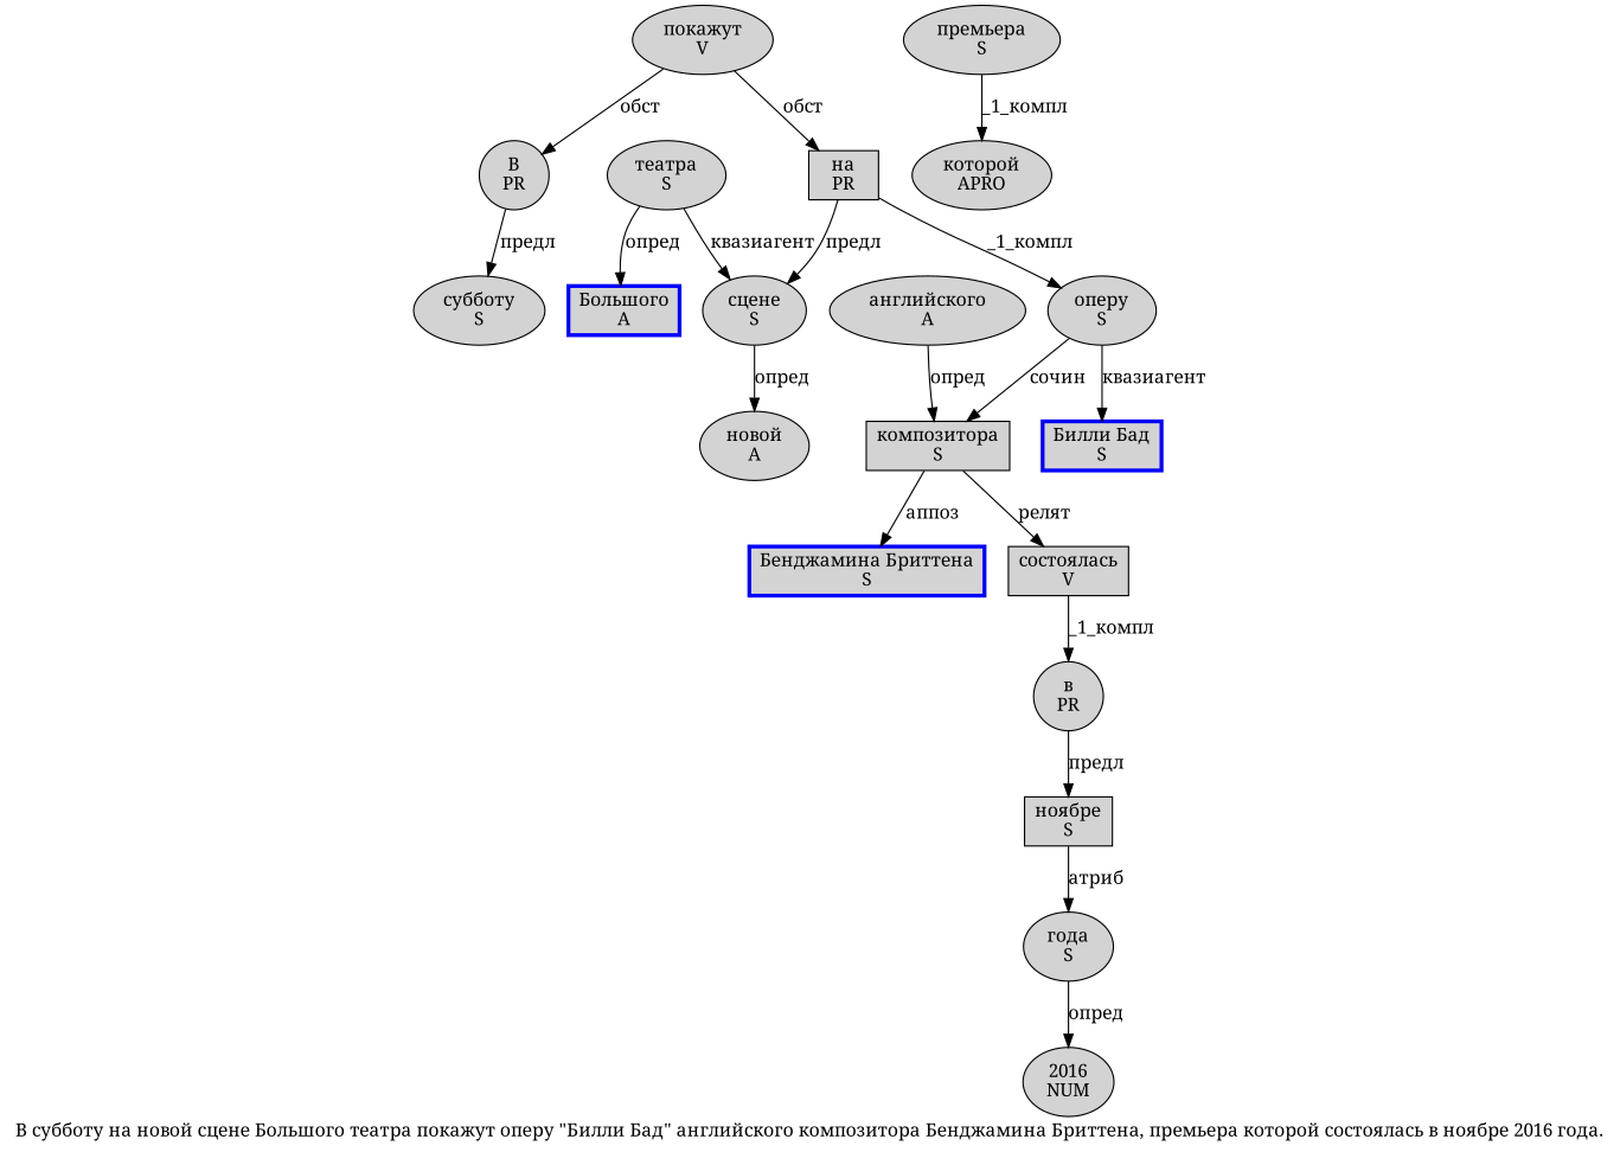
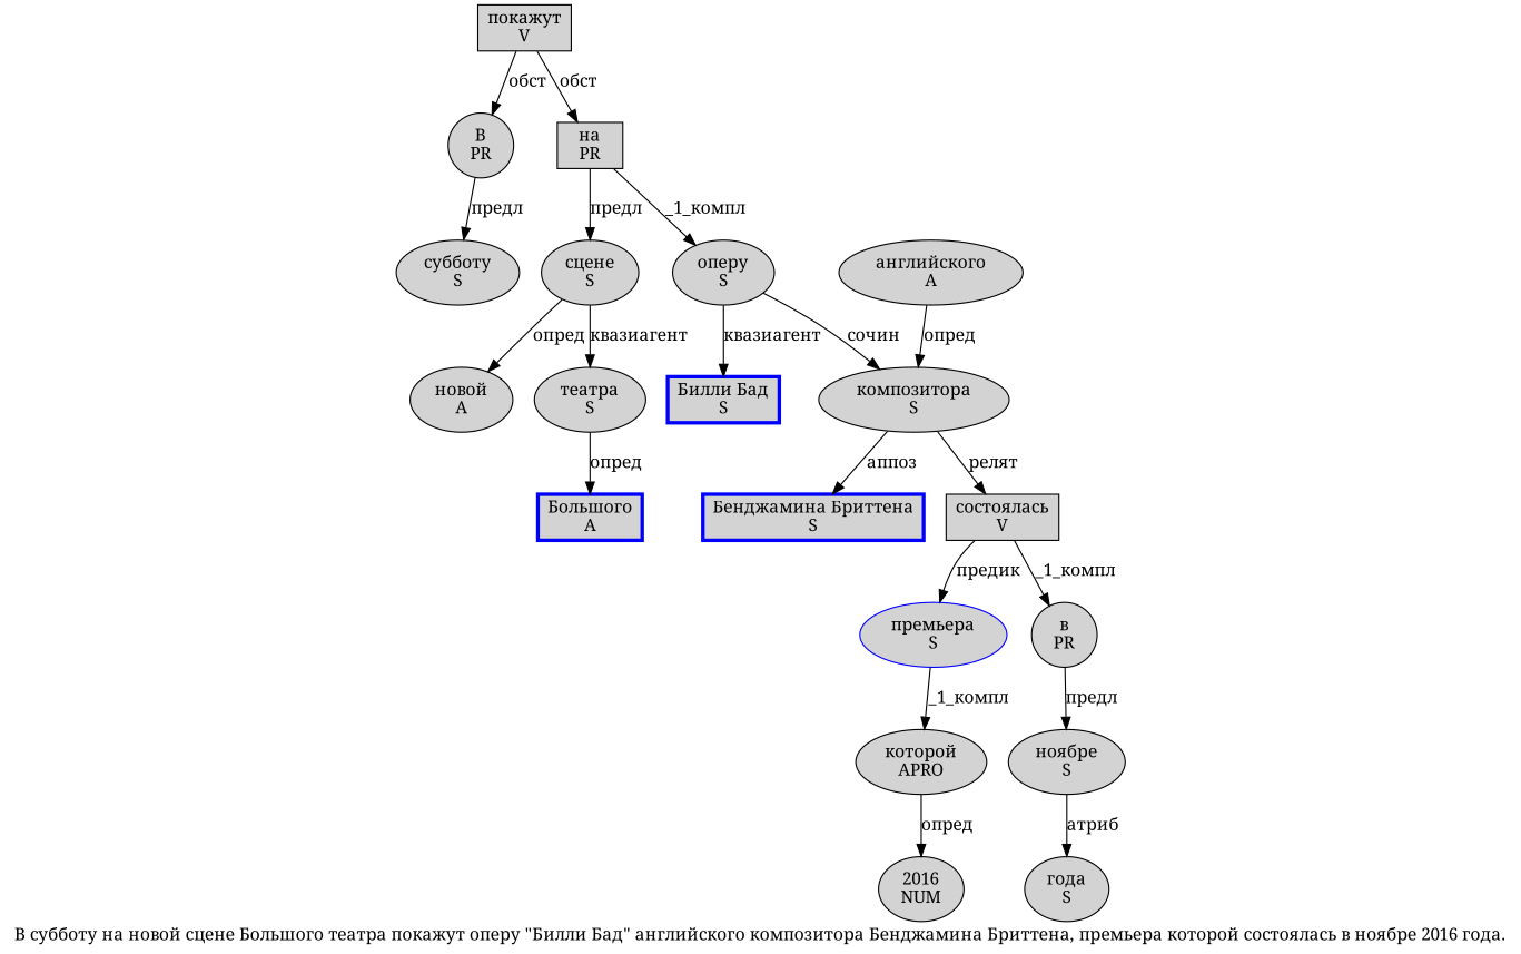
  digraph {
    fontname="Noto Serif"
    label="В субботу на новой сцене Большого театра покажут оперу \"Билли Бад\" английского композитора Бенджамина Бриттена, премьера которой состоялась в ноябре 2016 года."
    node [fillcolor=lightgray fontname="Noto Serif" penwidth=1 shape=ellipse style=filled]
    edge [fontname="Noto Serif"]
    n1 [label="В\nPR"]
    n2 [label="субботу\nS"]
    n3 [label="на\nPR" shape=box]
    n4 [label="сцене\nS"]
    n5 [label="оперу\nS"]
    n6 [label="новой\nA"]
    n7 [label="театра\nS"]
    n8 [color=blue label="Большого\nA" penwidth=3 shape=box]
-   n9 [label="покажут\nV"]
+   n9 [label="покажут\nV" shape=box]
    n10 [color=blue label="Билли Бад\nS" penwidth=3 shape=box]
-   n11 [label="композитора\nS" shape=box]
+   n11 [label="композитора\nS"]
    n12 [color=blue label="Бенджамина Бриттена\nS" penwidth=3 shape=box]
    n13 [label="состоялась\nV" shape=box]
    n14 [label="английского\nA"]
-   n15 [label="премьера\nS"]
+   n15 [label="премьера\nS" color=blue]
    n16 [label="в\nPR"]
    n17 [label="которой\nAPRO"]
-   n18 [label="ноябре\nS" shape=box]
+   n18 [label="ноябре\nS"]
    n19 [label="года\nS"]
    n20 [label="2016\nNUM"]
    n1 -> n2 [label="предл"]
    n3 -> n4 [label="предл"]
    n3 -> n5 [label="_1_компл"]
    n4 -> n6 [label="опред"]
-   n7 -> n4 [label="квазиагент"]
+   n4 -> n7 [label="квазиагент"]
    n5 -> n10 [label="квазиагент"]
    n5 -> n11 [label="сочин"]
    n7 -> n8 [label="опред"]
    n9 -> n1 [label="обст"]
    n9 -> n3 [label="обст"]
    n11 -> n12 [label="аппоз"]
    n11 -> n13 [label="релят"]
+   n13 -> n15 [label="предик"]
    n13 -> n16 [label="_1_компл"]
    n14 -> n11 [label="опред"]
    n15 -> n17 [label="_1_компл"]
    n16 -> n18 [label="предл"]
    n18 -> n19 [label="атриб"]
-   n19 -> n20 [label="опред"]
+   n17 -> n20 [label="опред"]
  }
